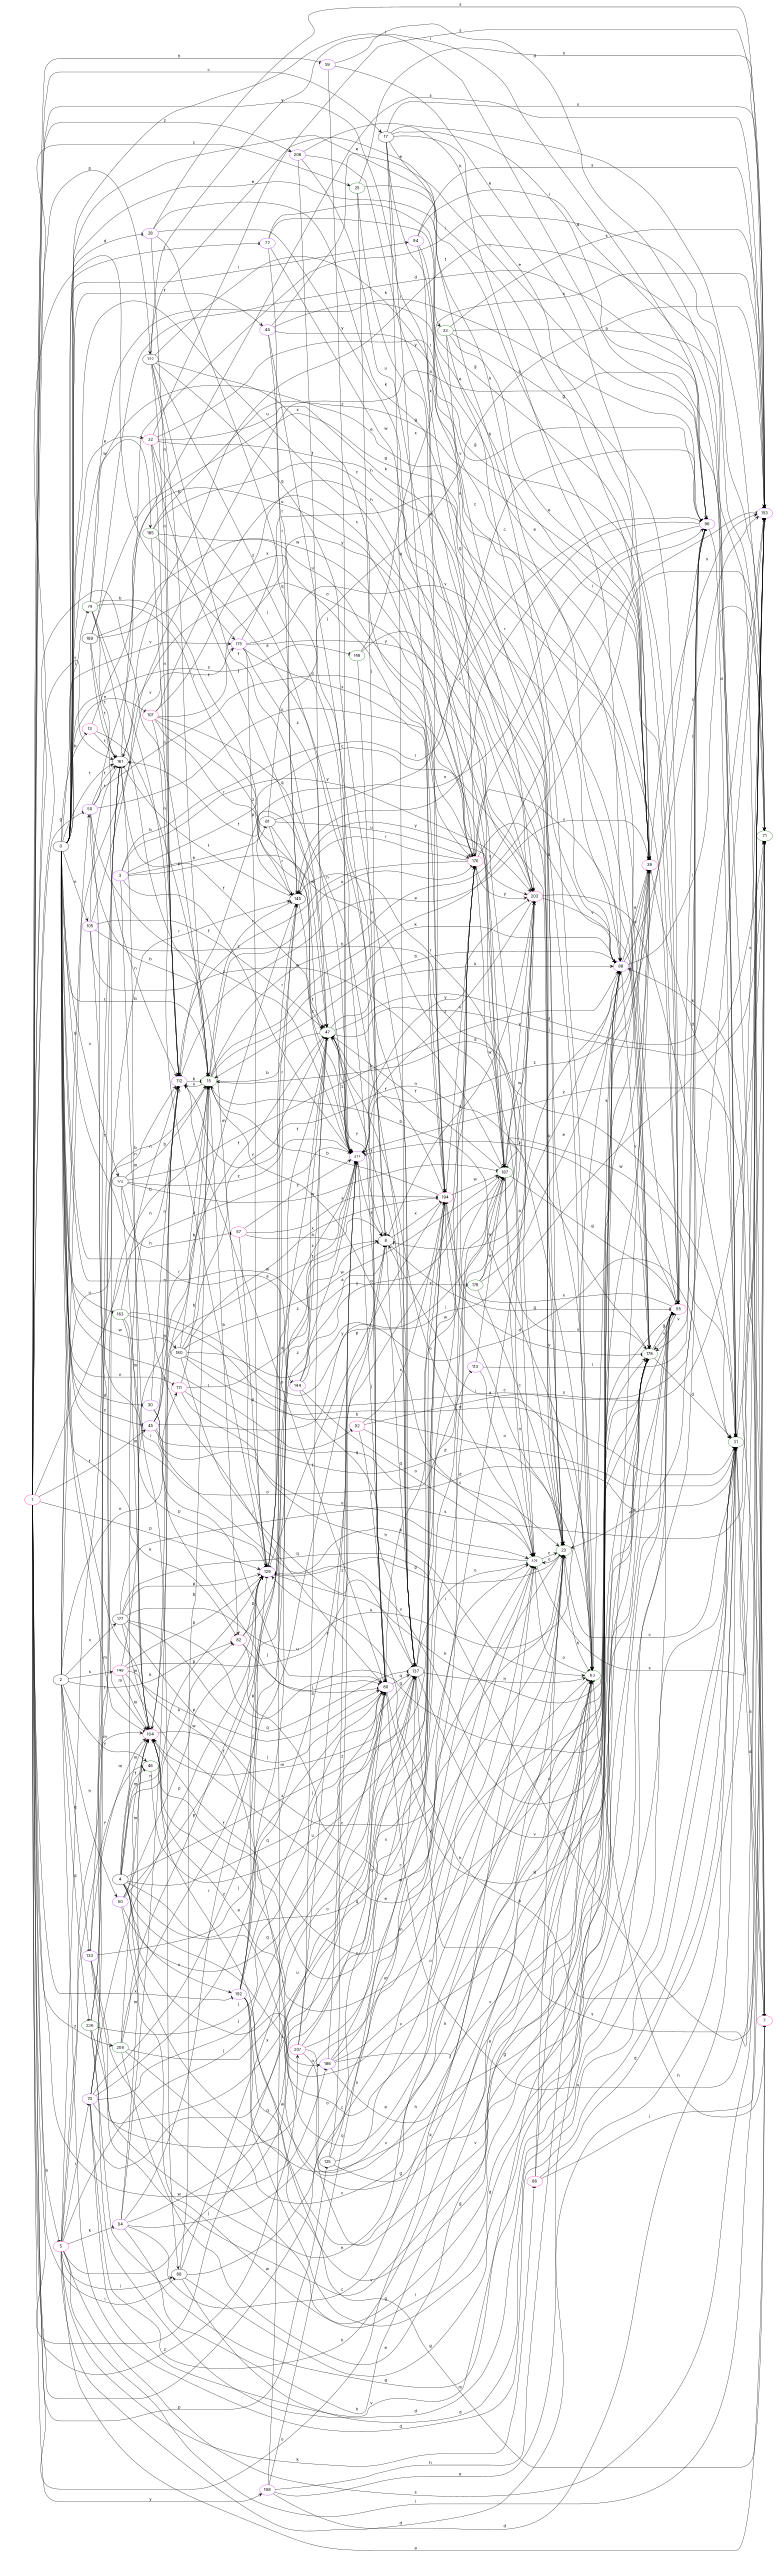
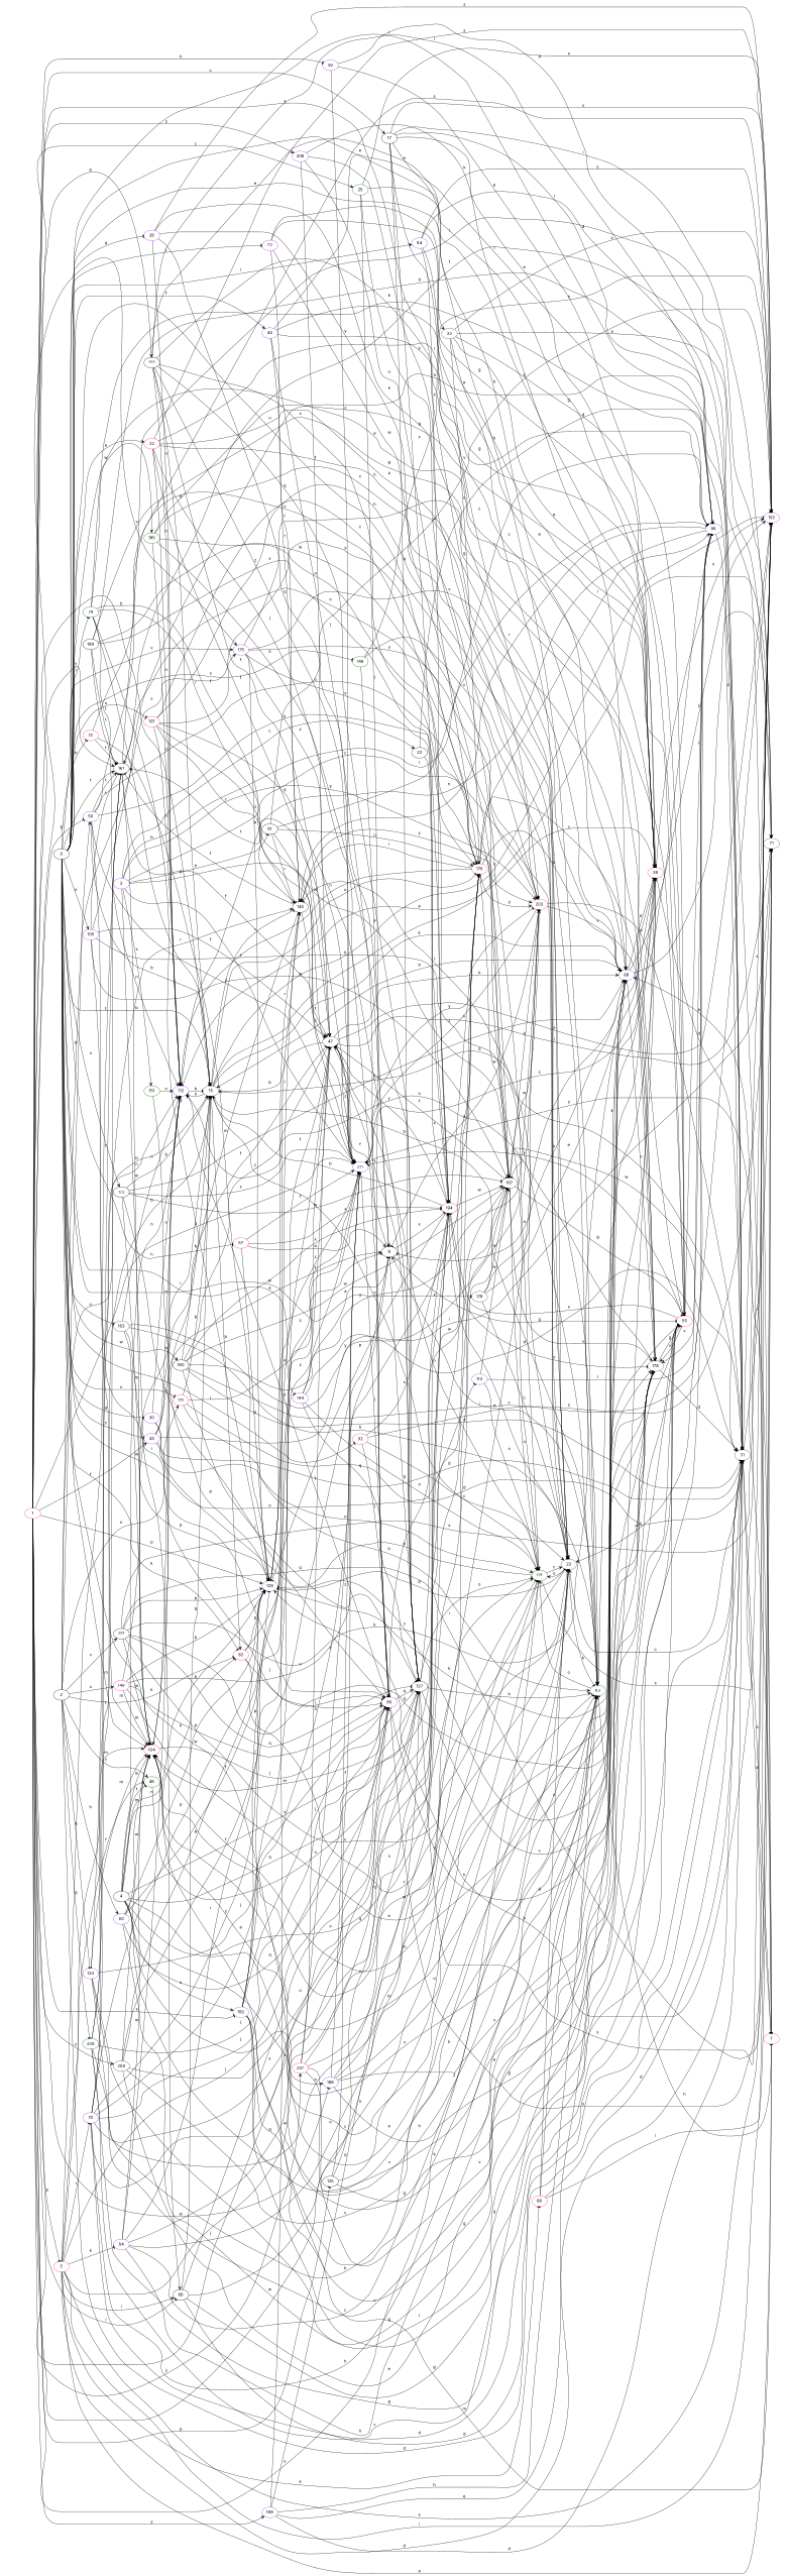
  strict digraph {
    fontname=Inter
    rankdir=LR
    node [color=purple fontname=Inter]
    edge [arrowhead=vee fontname=Inter]
    0 [color=black]
    13 [color=deeppink]
    15 [color=darkgreen]
    28
    30
    32 [color=deeppink]
    33 [color=darkgreen]
    39 [color=deeppink]
    44
    45
    57 [color=deeppink]
    72
    74 [color=darkgreen]
    82 [color=deeppink]
    92 [color=deeppink]
    94
    96
    104 [color=deeppink]
    105
    107 [color=deeppink]
    111 [color=deeppink]
    113
    144
    148 [color=darkgreen]
    161 [color=black]
    163 [color=darkgreen]
    170 [color=deeppink]
    172 [color=black]
    175
    179 [color=darkgreen]
    180 [color=black]
    185 [color=darkgreen]
    186
    129
    121 [color=darkgreen]
    31 [color=darkgreen]
    145 [color=black]
    112
    71 [color=darkgreen]
    153
    88
    203 [color=deeppink]
    137 [color=black]
    80
    63 [color=darkgreen]
    47 [color=darkgreen]
    7 [color=deeppink]
    23 [color=darkgreen]
    55 [color=deeppink]
    8 [color=black]
    178 [color=darkgreen]
    211
    194 [color=deeppink]
    187 [color=darkgreen]
    189 [color=black]
    1 [color=deeppink]
    5 [color=deeppink]
    17 [color=black]
    n59 [color=darkgreen label=25]
    50
    59
    68 [color=black]
    122 [color=black]
    125 [color=black]
    192
    198
    206
    207 [color=deeppink]
    208 [color=darkgreen]
    46 [color=darkgreen]
    70
    84
    86 [color=deeppink]
    2 [color=black]
    60
    133
    n77 [color=darkgreen label=236]
    149 [color=deeppink]
    177 [color=black]
    3
+   22 [color=black]
    61 [color=black]
+   151 [color=darkgreen]
    4 [color=black]
    0 -> 13 [arrowhead=tee label=b]
    0 -> 15 [label=b]
    0 -> 28 [arrowhead=tee label=d]
    0 -> 30 [arrowhead=tee label=d]
    0 -> 32 [label=e]
    0 -> 33 [label=e]
    0 -> 39 [label=e]
    0 -> 44 [label=f]
    0 -> 45 [arrowhead=tee label=f]
    0 -> 57 [arrowhead=tee label=h]
    0 -> 72 [arrowhead=tee label=j]
    0 -> 74 [arrowhead=tee label=j]
    0 -> 82 [arrowhead=tee label=k]
    0 -> 92 [arrowhead=tee label=l]
    0 -> 94 [label=l]
    0 -> 96 [arrowhead=tee label=l]
    0 -> 104 [arrowhead=tee label=m]
    0 -> 105 [label=n]
    0 -> 107 [arrowhead=tee label=n]
    0 -> 111 [arrowhead=tee label=n]
    0 -> 113 [arrowhead=tee label=o]
    0 -> 144 [arrowhead=tee label=r]
    0 -> 148 [arrowhead=tee label=s]
    0 -> 161 [label=t]
    0 -> 163 [arrowhead=tee label=u]
    0 -> 170 [label=u]
    0 -> 172 [label=v]
    0 -> 175 [label=v]
    0 -> 179 [arrowhead=tee label=w]
    0 -> 180 [label=w]
    0 -> 185 [label=w]
    0 -> 186 [label=w]
    13 -> 161 [arrowhead=tee label=t]
    13 -> 170 [arrowhead=tee label=u]
    13 -> 129 [arrowhead=tee label=p]
    15 -> 82 [label=b]
    15 -> 170 [arrowhead=tee label=u]
    15 -> 121 [label=o]
    15 -> 31 [label=d]
    15 -> 145 [arrowhead=tee label=r]
    15 -> 112 [arrowhead=tee label=n]
    15 -> 71 [label=i]
    15 -> 153 [arrowhead=tee label=s]
    15 -> 88 [arrowhead=tee label=k]
    28 -> 112 [arrowhead=tee label=n]
    28 -> 153 [arrowhead=tee label=s]
    28 -> 88 [label=k]
    28 -> 203 [label=y]
    28 -> 137 [label=q]
    30 -> 121 [label=o]
    30 -> 31 [arrowhead=tee label=d]
    30 -> 112 [arrowhead=tee label=n]
    32 -> 96 [arrowhead=tee label=l]
    32 -> 112 [label=n]
    32 -> 153 [arrowhead=tee label=s]
    32 -> 88 [label=k]
    32 -> 80 [arrowhead=tee label=j]
    32 -> 63 [label=h]
    32 -> 47 [label=f]
    33 -> 39 [arrowhead=tee label=e]
    33 -> 170 [label=u]
    33 -> 153 [arrowhead=tee label=s]
    33 -> 7 [arrowhead=tee label=a]
    33 -> 23 [arrowhead=tee label=c]
    33 -> 55 [label=g]
    39 -> 104 [label=m]
    39 -> 31 [arrowhead=tee label=d]
    39 -> 153 [label=s]
    39 -> 8 [arrowhead=tee label=a]
    44 -> 96 [arrowhead=tee label=l]
    44 -> 145 [label=r]
    44 -> 80 [arrowhead=tee label=j]
    44 -> 55 [arrowhead=tee label=g]
    44 -> 178 [label=v]
    45 -> 112 [label=n]
    45 -> 203 [label=y]
    45 -> 80 [arrowhead=tee label=j]
    45 -> 47 [arrowhead=tee label=f]
    45 -> 8 [label=a]
    45 -> 178 [label=v]
    57 -> 129 [label=p]
    57 -> 8 [label=a]
    57 -> 211 [label=z]
    57 -> 194 [arrowhead=tee label=x]
    72 -> 39 [label=e]
    72 -> 145 [arrowhead=tee label=r]
    72 -> 55 [label=g]
    72 -> 187 [arrowhead=tee label=w]
    74 -> 15 [arrowhead=tee label=b]
    74 -> 39 [label=e]
    74 -> 96 [arrowhead=tee label=l]
    74 -> 161 [label=t]
    74 -> 129 [label=p]
    74 -> 145 [label=r]
    74 -> 47 [arrowhead=tee label=f]
    82 -> 129 [label=p]
    82 -> 80 [arrowhead=tee label=j]
    82 -> 23 [label=c]
    82 -> 211 [arrowhead=tee label=z]
    92 -> 153 [arrowhead=tee label=s]
    92 -> 80 [arrowhead=tee label=j]
    92 -> 23 [label=c]
    92 -> 194 [arrowhead=tee label=x]
    94 -> 39 [label=e]
    94 -> 31 [arrowhead=tee label=d]
    94 -> 153 [arrowhead=tee label=s]
    94 -> 194 [arrowhead=tee label=x]
    96 -> 31 [label=d]
    96 -> 145 [label=r]
    96 -> 112 [arrowhead=tee label=n]
    96 -> 23 [label=c]
    96 -> 178 [label=v]
    96 -> 211 [label=z]
    104 -> 112 [label=n]
    104 -> 80 [arrowhead=tee label=j]
    104 -> 23 [arrowhead=tee label=c]
    104 -> 178 [label=v]
    105 -> 161 [arrowhead=tee label=t]
    105 -> 129 [arrowhead=tee label=p]
    105 -> 63 [label=h]
    105 -> 47 [label=f]
    105 -> 7 [arrowhead=tee label=a]
    105 -> 187 [arrowhead=tee label=w]
    107 -> 145 [label=r]
    107 -> 112 [label=n]
    107 -> 203 [label=y]
    107 -> 137 [arrowhead=tee label=q]
    107 -> 63 [label=h]
    107 -> 23 [arrowhead=tee label=c]
    107 -> 211 [arrowhead=tee label=z]
    111 -> 15 [label=b]
    111 -> 31 [arrowhead=tee label=d]
    111 -> 63 [label=h]
    111 -> 8 [arrowhead=tee label=a]
    113 -> 96 [arrowhead=tee label=l]
    113 -> 121 [label=o]
    113 -> 187 [label=w]
    144 -> 121 [label=o]
    144 -> 31 [label=d]
    144 -> 137 [arrowhead=tee label=q]
    144 -> 47 [label=f]
    144 -> 8 [arrowhead=tee label=a]
    148 -> 153 [label=s]
    148 -> 23 [label=c]
    148 -> 8 [arrowhead=tee label=a]
    161 -> 104 [arrowhead=tee label=m]
    161 -> 121 [label=o]
    161 -> 71 [label=i]
    161 -> 47 [label=f]
    163 -> 104 [arrowhead=tee label=m]
    163 -> 112 [label=n]
    163 -> 71 [arrowhead=tee label=i]
    163 -> 80 [arrowhead=tee label=j]
    163 -> 63 [label=h]
    170 -> 96 [label=l]
    170 -> 145 [label=r]
    170 -> 112 [label=n]
    170 -> 88 [label=k]
    170 -> 203 [label=y]
    170 -> 178 [label=v]
    170 -> 187 [label=w]
    172 -> 15 [arrowhead=tee label=b]
    172 -> 104 [arrowhead=tee label=m]
    172 -> 88 [label=k]
    172 -> 80 [label=j]
    172 -> 211 [label=z]
    172 -> 187 [arrowhead=tee label=w]
    175 -> 129 [arrowhead=tee label=p]
    175 -> 203 [label=y]
    175 -> 55 [arrowhead=tee label=g]
    175 -> 178 [label=v]
    175 -> 211 [label=z]
    175 -> 194 [arrowhead=tee label=x]
    179 -> 39 [label=e]
    179 -> 88 [arrowhead=tee label=k]
    179 -> 23 [arrowhead=tee label=c]
    179 -> 187 [label=w]
    180 -> 15 [arrowhead=tee label=b]
    180 -> 31 [arrowhead=tee label=d]
    180 -> 71 [label=i]
    180 -> 203 [label=y]
    180 -> 137 [arrowhead=tee label=q]
    180 -> 47 [arrowhead=tee label=f]
    180 -> 194 [arrowhead=tee label=x]
    180 -> 187 [label=w]
    185 -> 170 [arrowhead=tee label=u]
    185 -> 112 [arrowhead=tee label=n]
    185 -> 23 [label=c]
    185 -> 55 [label=g]
    185 -> 8 [label=a]
    186 -> 203 [arrowhead=tee label=y]
    186 -> 63 [arrowhead=tee label=h]
    186 -> 55 [arrowhead=tee label=g]
    186 -> 178 [arrowhead=tee label=v]
    186 -> 211 [label=z]
    186 -> 194 [arrowhead=tee label=x]
    129 -> 145 [label=r]
    129 -> 88 [label=k]
    129 -> 47 [arrowhead=tee label=f]
    129 -> 211 [label=z]
    121 -> 129 [arrowhead=tee label=p]
    121 -> 153 [arrowhead=tee label=s]
    121 -> 23 [label=c]
    31 -> 71 [arrowhead=tee label=i]
    31 -> 153 [label=s]
    31 -> 7 [arrowhead=tee label=a]
    31 -> 23 [label=c]
    31 -> 187 [arrowhead=tee label=w]
    145 -> 104 [label=m]
    145 -> 161 [arrowhead=tee label=t]
    145 -> 203 [label=y]
    145 -> 47 [label=f]
    112 -> 15 [arrowhead=tee label=b]
    112 -> 39 [label=e]
    71 -> 161 [label=t]
    153 -> 129 [label=p]
    88 -> 15 [label=b]
    88 -> 39 [arrowhead=tee label=e]
    88 -> 104 [label=m]
    88 -> 71 [label=i]
    88 -> 153 [label=s]
    88 -> 178 [arrowhead=tee label=v]
    203 -> 31 [arrowhead=tee label=d]
    203 -> 8 [arrowhead=tee label=a]
    203 -> 178 [label=v]
    203 -> 211 [arrowhead=tee label=z]
    203 -> 187 [arrowhead=tee label=w]
    137 -> 104 [label=m]
    137 -> 121 [arrowhead=tee label=o]
    137 -> 153 [arrowhead=tee label=s]
    137 -> 63 [label=h]
    137 -> 47 [arrowhead=tee label=f]
    137 -> 178 [arrowhead=tee label=v]
    137 -> 194 [label=x]
    80 -> 112 [label=n]
    80 -> 153 [arrowhead=tee label=s]
    80 -> 137 [label=q]
    80 -> 55 [arrowhead=tee label=g]
    80 -> 187 [arrowhead=tee label=w]
    63 -> 15 [label=b]
    63 -> 121 [label=o]
    63 -> 88 [arrowhead=tee label=k]
    63 -> 8 [label=a]
    47 -> 15 [label=b]
    47 -> 121 [arrowhead=tee label=o]
    47 -> 71 [label=i]
    47 -> 153 [arrowhead=tee label=s]
    47 -> 88 [label=k]
    47 -> 211 [label=z]
    7 -> 104 [arrowhead=tee label=m]
    7 -> 31 [arrowhead=tee label=d]
    7 -> 88 [label=k]
    7 -> 63 [arrowhead=tee label=h]
    7 -> 211 [arrowhead=tee label=z]
    23 -> 129 [arrowhead=tee label=p]
    23 -> 121 [label=o]
    23 -> 145 [arrowhead=tee label=r]
    23 -> 63 [arrowhead=tee label=h]
    55 -> 96 [arrowhead=tee label=l]
    55 -> 178 [label=v]
    55 -> 211 [arrowhead=tee label=z]
    55 -> 194 [arrowhead=tee label=x]
    8 -> 137 [arrowhead=tee label=q]
    8 -> 47 [arrowhead=tee label=f]
    8 -> 55 [arrowhead=tee label=g]
    8 -> 194 [arrowhead=tee label=x]
    178 -> 31 [label=d]
    178 -> 112 [label=n]
    178 -> 55 [arrowhead=tee label=g]
    211 -> 161 [label=t]
    211 -> 203 [arrowhead=tee label=y]
    211 -> 80 [label=j]
-   211 -> 8 [label=a]
    194 -> 15 [arrowhead=tee label=b]
    194 -> 170 [arrowhead=tee label=u]
    194 -> 129 [arrowhead=tee label=p]
    194 -> 47 [label=f]
    194 -> 23 [label=c]
    194 -> 178 [arrowhead=tee label=v]
    194 -> 187 [label=w]
    187 -> 121 [label=o]
    187 -> 203 [arrowhead=tee label=y]
    187 -> 47 [arrowhead=tee label=f]
    187 -> 55 [arrowhead=tee label=g]
    187 -> 178 [label=v]
    189 -> 161 [arrowhead=tee label=t]
    189 -> 31 [label=d]
    189 -> 112 [label=n]
    189 -> 55 [label=g]
    189 -> 194 [arrowhead=tee label=x]
    189 -> 187 [label=w]
    1 -> 15 [label=b]
    1 -> 45 [label=f]
    1 -> 161 [label=t]
    1 -> 175 [label=v]
    1 -> 186 [arrowhead=tee label=w]
    1 -> 129 [label=p]
    1 -> 121 [arrowhead=tee label=o]
    1 -> 203 [label=y]
    1 -> 80 [label=j]
    1 -> 211 [label=z]
    1 -> 187 [arrowhead=tee label=w]
    1 -> 5 [arrowhead=tee label=a]
    1 -> 17 [label=c]
    1 -> n59 [label=c]
    1 -> 50 [arrowhead=tee label=g]
    1 -> 59 [arrowhead=tee label=h]
    1 -> 68 [arrowhead=tee label=i]
    1 -> 122 [label=p]
    1 -> 125 [arrowhead=tee label=p]
    1 -> 192 [arrowhead=tee label=x]
    1 -> 198 [label=y]
    1 -> 206 [label=z]
    1 -> 207 [label=z]
    1 -> 208 [label=z]
    5 -> 15 [label=b]
    5 -> 104 [label=m]
    5 -> 31 [label=d]
    5 -> 71 [arrowhead=tee label=i]
    5 -> 153 [arrowhead=tee label=s]
    5 -> 80 [label=j]
    5 -> 7 [arrowhead=tee label=a]
    5 -> 187 [arrowhead=tee label=w]
    5 -> 68 [label=i]
    5 -> 46 [arrowhead=tee label=f]
    5 -> 70 [arrowhead=tee label=i]
    5 -> 84 [arrowhead=tee label=k]
    5 -> 86 [arrowhead=tee label=k]
    17 -> 39 [label=e]
    17 -> 96 [label=l]
    17 -> 71 [label=i]
    17 -> 153 [arrowhead=tee label=s]
    17 -> 137 [label=q]
    17 -> 63 [label=h]
    17 -> 23 [label=c]
    17 -> 194 [label=x]
    n59 -> 153 [label=s]
    n59 -> 88 [label=k]
    n59 -> 80 [arrowhead=tee label=j]
    n59 -> 187 [arrowhead=tee label=w]
    50 -> 15 [label=b]
    50 -> 104 [label=m]
    50 -> 161 [label=t]
    50 -> 170 [label=u]
    50 -> 121 [label=o]
    50 -> 153 [label=s]
    50 -> 211 [label=z]
    59 -> 39 [arrowhead=tee label=e]
    59 -> 31 [label=d]
    59 -> 211 [label=z]
    68 -> 15 [arrowhead=tee label=b]
    68 -> 121 [arrowhead=tee label=o]
    68 -> 31 [arrowhead=tee label=d]
    68 -> 80 [arrowhead=tee label=j]
    68 -> 55 [arrowhead=tee label=g]
    122 -> 15 [arrowhead=tee label=b]
    122 -> 39 [arrowhead=tee label=e]
    122 -> 96 [arrowhead=tee label=l]
    122 -> 112 [label=n]
    122 -> 88 [label=k]
    122 -> 137 [arrowhead=tee label=q]
    122 -> 47 [label=f]
    122 -> 211 [arrowhead=tee label=z]
    122 -> 194 [label=x]
    125 -> 39 [label=e]
    125 -> 121 [arrowhead=tee label=o]
    125 -> 137 [label=q]
    125 -> 211 [arrowhead=tee label=z]
    192 -> 129 [arrowhead=tee label=p]
    192 -> 31 [label=d]
    192 -> 88 [label=k]
    192 -> 80 [arrowhead=tee label=j]
    192 -> 63 [label=h]
    192 -> 55 [arrowhead=tee label=g]
    192 -> 8 [arrowhead=tee label=a]
    192 -> 211 [arrowhead=tee label=z]
    198 -> 39 [arrowhead=tee label=e]
    198 -> 31 [label=d]
    198 -> 145 [arrowhead=tee label=r]
    198 -> 137 [arrowhead=tee label=q]
    198 -> 63 [label=h]
    206 -> 170 [arrowhead=tee label=u]
    206 -> 88 [label=k]
    206 -> 203 [label=y]
    206 -> 47 [label=f]
    207 -> 137 [label=q]
    207 -> 63 [label=h]
    207 -> 47 [arrowhead=tee label=f]
    207 -> 178 [label=v]
    207 -> 211 [label=z]
    207 -> 187 [arrowhead=tee label=w]
    208 -> 39 [arrowhead=tee label=e]
    208 -> 104 [label=m]
    208 -> 170 [label=u]
    208 -> 129 [label=p]
    208 -> 47 [arrowhead=tee label=f]
    208 -> 23 [arrowhead=tee label=c]
    46 -> 170 [arrowhead=tee label=u]
    70 -> 15 [arrowhead=tee label=b]
    70 -> 161 [arrowhead=tee label=t]
    70 -> 170 [label=u]
    70 -> 129 [label=p]
    70 -> 80 [arrowhead=tee label=j]
    70 -> 63 [label=h]
    70 -> 8 [arrowhead=tee label=a]
    70 -> 178 [label=v]
    70 -> 211 [arrowhead=tee label=z]
    70 -> 194 [arrowhead=tee label=x]
    84 -> 104 [label=m]
    84 -> 121 [arrowhead=tee label=o]
    84 -> 145 [label=r]
    84 -> 112 [label=n]
    84 -> 137 [arrowhead=tee label=q]
    84 -> 63 [arrowhead=tee label=h]
    84 -> 23 [arrowhead=tee label=c]
    86 -> 31 [arrowhead=tee label=d]
    86 -> 71 [label=i]
    86 -> 63 [label=h]
    86 -> 23 [arrowhead=tee label=c]
    2 -> 82 [arrowhead=tee label=k]
    2 -> 111 [label=n]
    2 -> 175 [label=v]
    2 -> 31 [label=d]
    2 -> 145 [label=r]
    2 -> 50 [label=g]
    2 -> 46 [label=f]
    2 -> 60 [label=h]
    2 -> 133 [arrowhead=tee label=q]
    2 -> n77 [arrowhead=tee label=q]
    2 -> 149 [label=s]
    2 -> 177 [label=v]
    60 -> 96 [arrowhead=tee label=l]
    60 -> 104 [label=m]
    60 -> 129 [label=p]
    60 -> 137 [arrowhead=tee label=q]
    60 -> 47 [arrowhead=tee label=f]
    133 -> 104 [label=m]
    133 -> 161 [arrowhead=tee label=t]
    133 -> 80 [arrowhead=tee label=j]
    133 -> 63 [arrowhead=tee label=h]
    133 -> 55 [arrowhead=tee label=g]
    133 -> 178 [label=v]
    n77 -> 161 [arrowhead=tee label=t]
    n77 -> 121 [arrowhead=tee label=o]
    n77 -> 31 [label=d]
    n77 -> 112 [label=n]
    n77 -> 80 [label=j]
    n77 -> 55 [arrowhead=tee label=g]
    149 -> 15 [label=b]
    149 -> 39 [arrowhead=tee label=e]
    149 -> 104 [label=m]
    149 -> 170 [arrowhead=tee label=u]
    149 -> 129 [arrowhead=tee label=p]
    149 -> 80 [label=j]
    177 -> 104 [label=m]
    177 -> 129 [label=p]
    177 -> 71 [arrowhead=tee label=i]
    177 -> 153 [arrowhead=tee label=s]
    177 -> 88 [arrowhead=tee label=k]
    177 -> 137 [arrowhead=tee label=q]
    177 -> 23 [arrowhead=tee label=c]
    177 -> 55 [arrowhead=tee label=g]
    3 -> 96 [arrowhead=tee label=l]
    3 -> 203 [label=y]
    3 -> 23 [label=c]
    3 -> 211 [label=z]
    3 -> 187 [label=w]
    3 -> 68 [label=i]
+   3 -> 22 [label=c]
    3 -> 61 [arrowhead=tee label=h]
+   3 -> 151 [label=s]
+   22 -> 31 [label=d]
+   22 -> 194 [label=x]
    61 -> 96 [arrowhead=tee label=l]
    61 -> 170 [label=u]
    61 -> 145 [arrowhead=tee label=r]
    61 -> 153 [label=s]
    61 -> 211 [arrowhead=tee label=z]
+   151 -> 129 [label=p]
+   151 -> 112 [label=n]
    4 -> 39 [label=e]
    4 -> 82 [arrowhead=tee label=k]
    4 -> 104 [label=m]
    4 -> 129 [label=p]
    4 -> 121 [label=o]
    4 -> 112 [arrowhead=tee label=n]
    4 -> 137 [arrowhead=tee label=q]
    4 -> 23 [arrowhead=tee label=c]
    4 -> 55 [label=g]
    4 -> 178 [arrowhead=tee label=v]
    4 -> 194 [arrowhead=tee label=x]
    4 -> 192 [label=x]
    4 -> 46 [arrowhead=tee label=f]
  }
